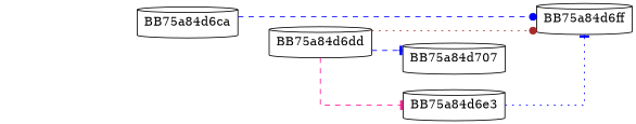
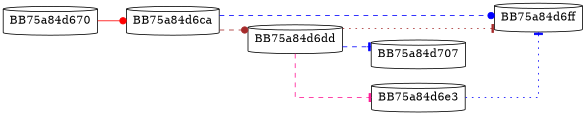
  digraph {
    rankdir=LR
    splines=ortho
    node [shape=cylinder]
    edge [arrowhead=dot color=blue style=dashed]
+   BB75a84d670
    BB75a84d6ca
    BB75a84d6ff
    BB75a84d6dd
    BB75a84d707
    BB75a84d6e3
+   BB75a84d670 -> BB75a84d6ca [color=red style=solid]
    BB75a84d6ca -> BB75a84d6ff
-   BB75a84d6dd -> BB75a84d6ff [color=brown style=dotted]
+   BB75a84d6ca -> BB75a84d6dd [color=brown]
+   BB75a84d6dd -> BB75a84d6ff [arrowhead=tee color=brown style=dotted]
    BB75a84d6dd -> BB75a84d707 [arrowhead=tee]
    BB75a84d6dd -> BB75a84d6e3 [arrowhead=tee color=deeppink]
    BB75a84d6e3 -> BB75a84d6ff [arrowhead=tee style=dotted]
  }
